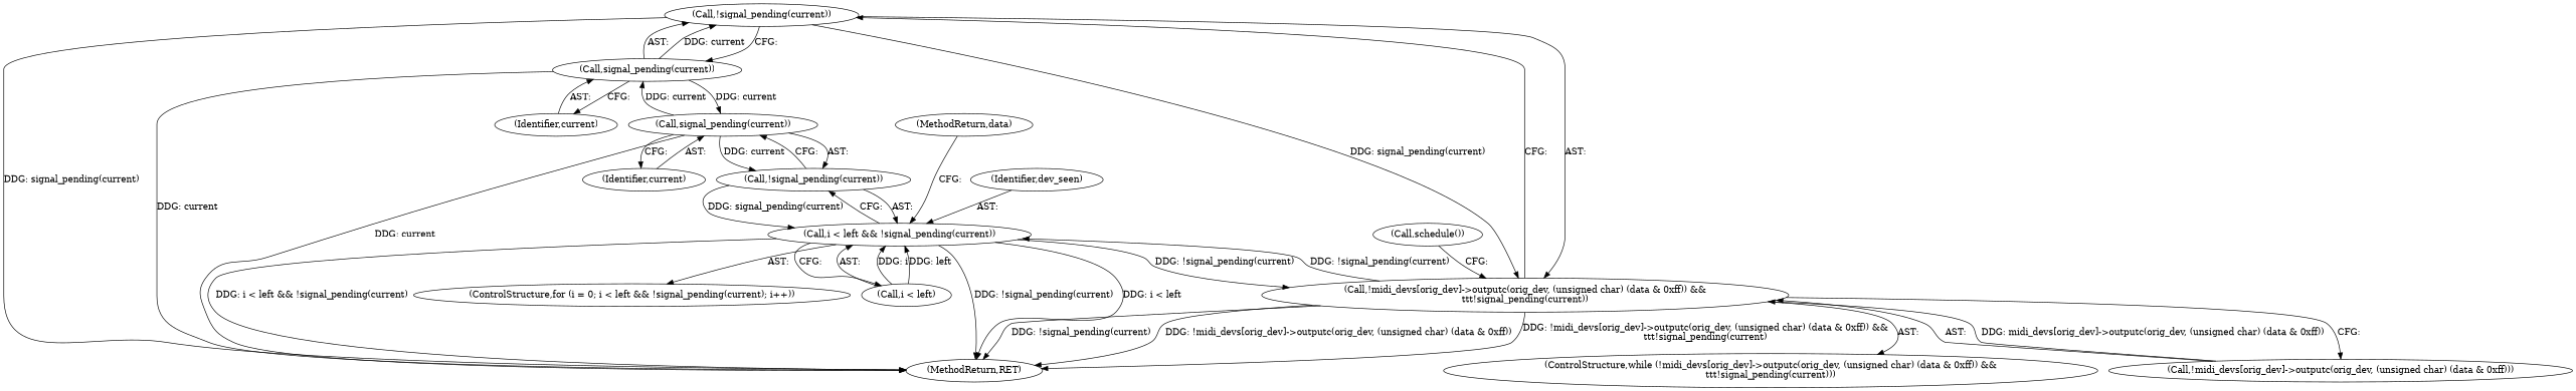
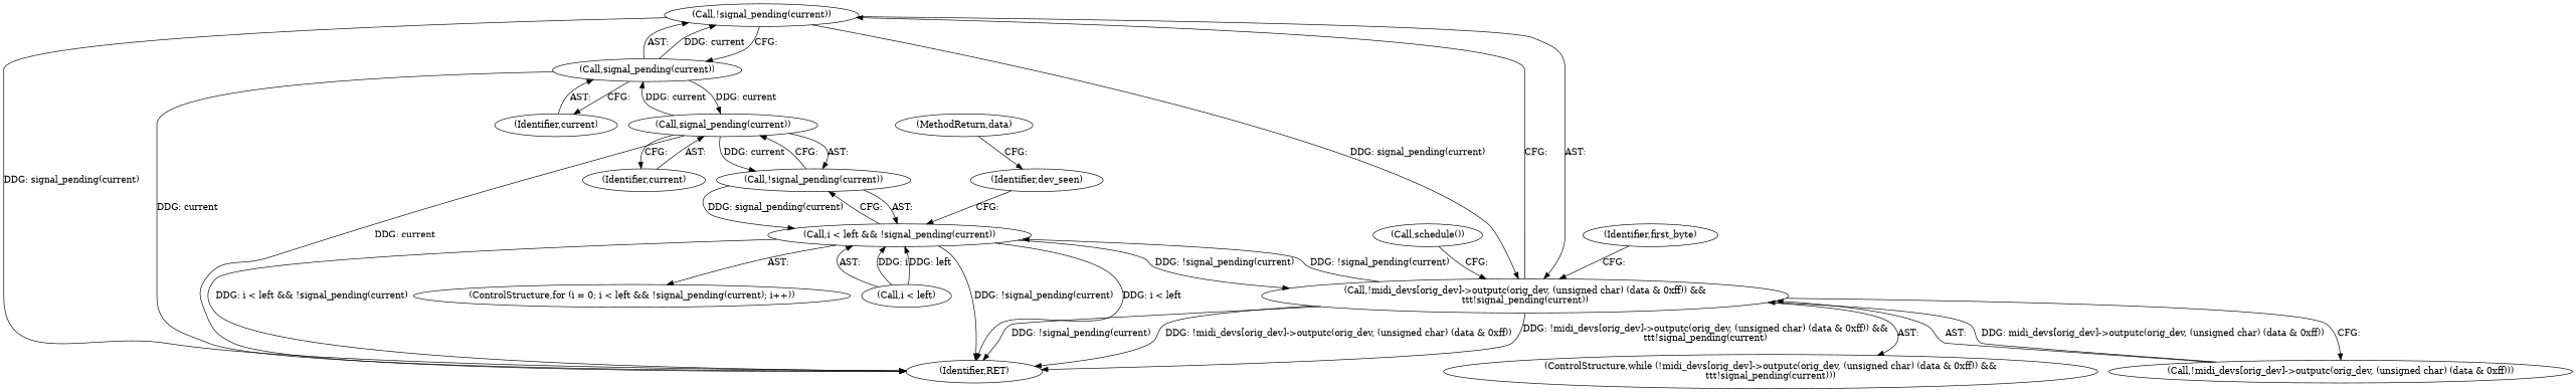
  digraph {
    n1 [label="(Call,!signal_pending(current))"]
    n2 [label="(Call,signal_pending(current))"]
    n3 [label="(Call,!midi_devs[orig_dev]->outputc(orig_dev, (unsigned char) (data & 0xff)) &&\n\t\t\t!signal_pending(current))"]
-   n4 [label="(MethodReturn,RET)"]
+   n4 [label="(Identifier,RET)"]
    n5 [label="(Call,signal_pending(current))"]
    n6 [label="(Identifier,current)"]
    n7 [label="(Call,i < left && !signal_pending(current))"]
    n8 [label="(Call,!midi_devs[orig_dev]->outputc(orig_dev, (unsigned char) (data & 0xff)))"]
    n9 [label="(ControlStructure,while (!midi_devs[orig_dev]->outputc(orig_dev, (unsigned char) (data & 0xff)) &&\n\t\t\t!signal_pending(current)))"]
    n10 [label="(Call,!signal_pending(current))"]
    n11 [label="(Identifier,current)"]
    n12 [label="(ControlStructure,for (i = 0; i < left && !signal_pending(current); i++))"]
    n13 [label="(Call,i < left)"]
+   n14 [label="(Identifier,first_byte)"]
    n15 [label="(Call,schedule())"]
    n16 [label="(Identifier,dev_seen)"]
    n17 [label="(MethodReturn,data)"]
    n1 -> n2 [label="CFG: "]
    n1 -> n3 [label="AST: "]
    n1 -> n3 [label="DDG: signal_pending(current)"]
    n1 -> n4 [label="DDG: signal_pending(current)"]
    n2 -> n1 [label="AST: "]
    n2 -> n1 [label="DDG: current"]
    n2 -> n4 [label="DDG: current"]
    n2 -> n5 [label="DDG: current"]
    n2 -> n6 [label="CFG: "]
    n3 -> n1 [label="CFG: "]
    n3 -> n4 [label="DDG: !signal_pending(current)"]
    n3 -> n4 [label="DDG: !midi_devs[orig_dev]->outputc(orig_dev, (unsigned char) (data & 0xff))"]
    n3 -> n4 [label="DDG: !midi_devs[orig_dev]->outputc(orig_dev, (unsigned char) (data & 0xff)) &&\n\t\t\t!signal_pending(current)"]
    n3 -> n7 [label="DDG: !signal_pending(current)"]
    n3 -> n8 [label="CFG: "]
    n3 -> n9 [label="AST: "]
    n5 -> n2 [label="DDG: current"]
    n5 -> n4 [label="DDG: current"]
    n5 -> n10 [label="AST: "]
    n5 -> n10 [label="DDG: current"]
    n5 -> n11 [label="CFG: "]
    n6 -> n2 [label="AST: "]
    n7 -> n3 [label="DDG: !signal_pending(current)"]
    n7 -> n4 [label="DDG: i < left && !signal_pending(current)"]
    n7 -> n4 [label="DDG: !signal_pending(current)"]
    n7 -> n4 [label="DDG: i < left"]
    n7 -> n10 [label="CFG: "]
    n7 -> n12 [label="AST: "]
-   n7 -> n13 [label="CFG: "]
    n8 -> n3 [label="AST: "]
    n8 -> n3 [label="DDG: midi_devs[orig_dev]->outputc(orig_dev, (unsigned char) (data & 0xff))"]
    n10 -> n5 [label="CFG: "]
    n10 -> n7 [label="AST: "]
    n10 -> n7 [label="DDG: signal_pending(current)"]
    n11 -> n5 [label="AST: "]
    n13 -> n7 [label="AST: "]
    n13 -> n7 [label="DDG: i"]
    n13 -> n7 [label="DDG: left"]
+   n14 -> n3 [label="CFG: "]
    n15 -> n3 [label="CFG: "]
-   n16 -> n7 [label="AST: "]
-   n17 -> n7 [label="CFG: "]
+   n16 -> n7 [label="CFG: "]
+   n17 -> n16 [label="CFG: "]
  }
